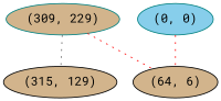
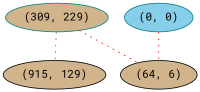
  graph {
    fontname="Roboto Mono"
    node [color=teal fillcolor=tan fontname="Roboto Mono" style=filled]
    edge [color=red fontname="Roboto Mono" style=dotted weight=1]
    n1 [label="(309, 229)"]
-   "(315, 129)" [color=black]
+   "(315, 129)" [color=black label="(915, 129)"]
    "(64, 6)" [color=black]
    "(0, 0)" [fillcolor=skyblue]
    n1 -- "(315, 129)" [color=gray40]
    n1 -- "(64, 6)"
    "(0, 0)" -- "(64, 6)" [weight=4]
  }
